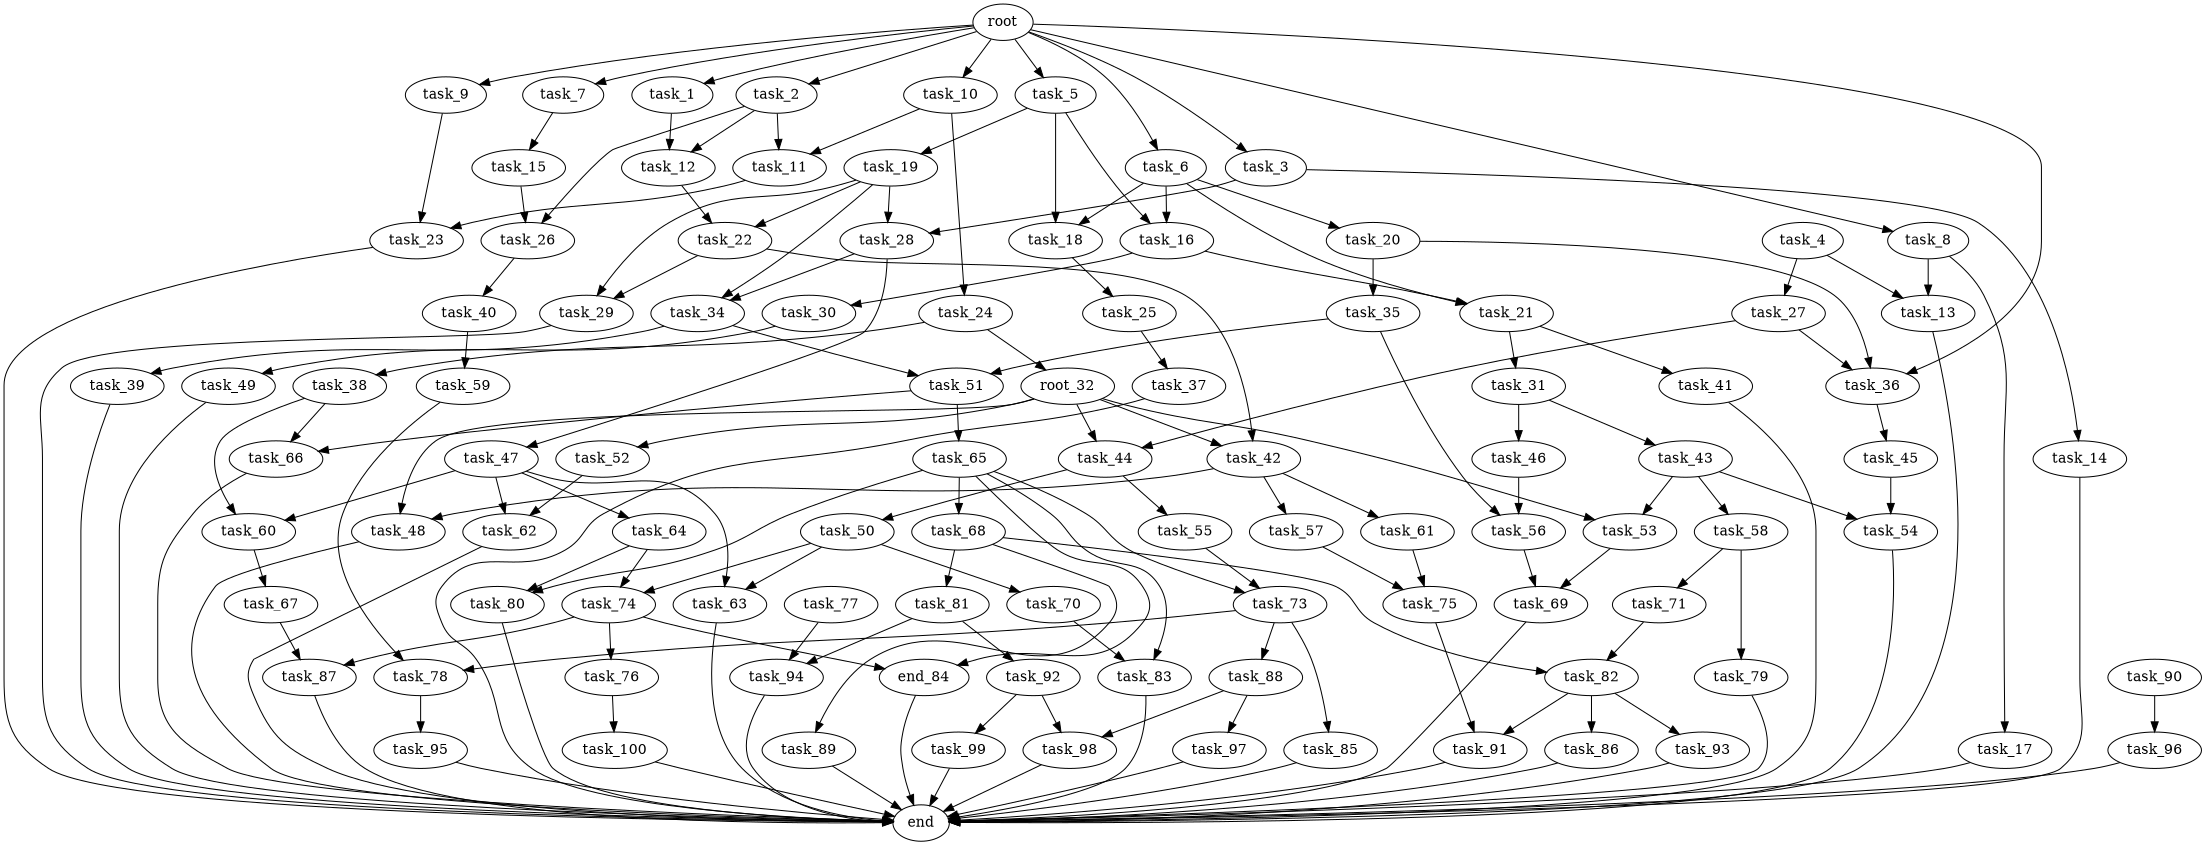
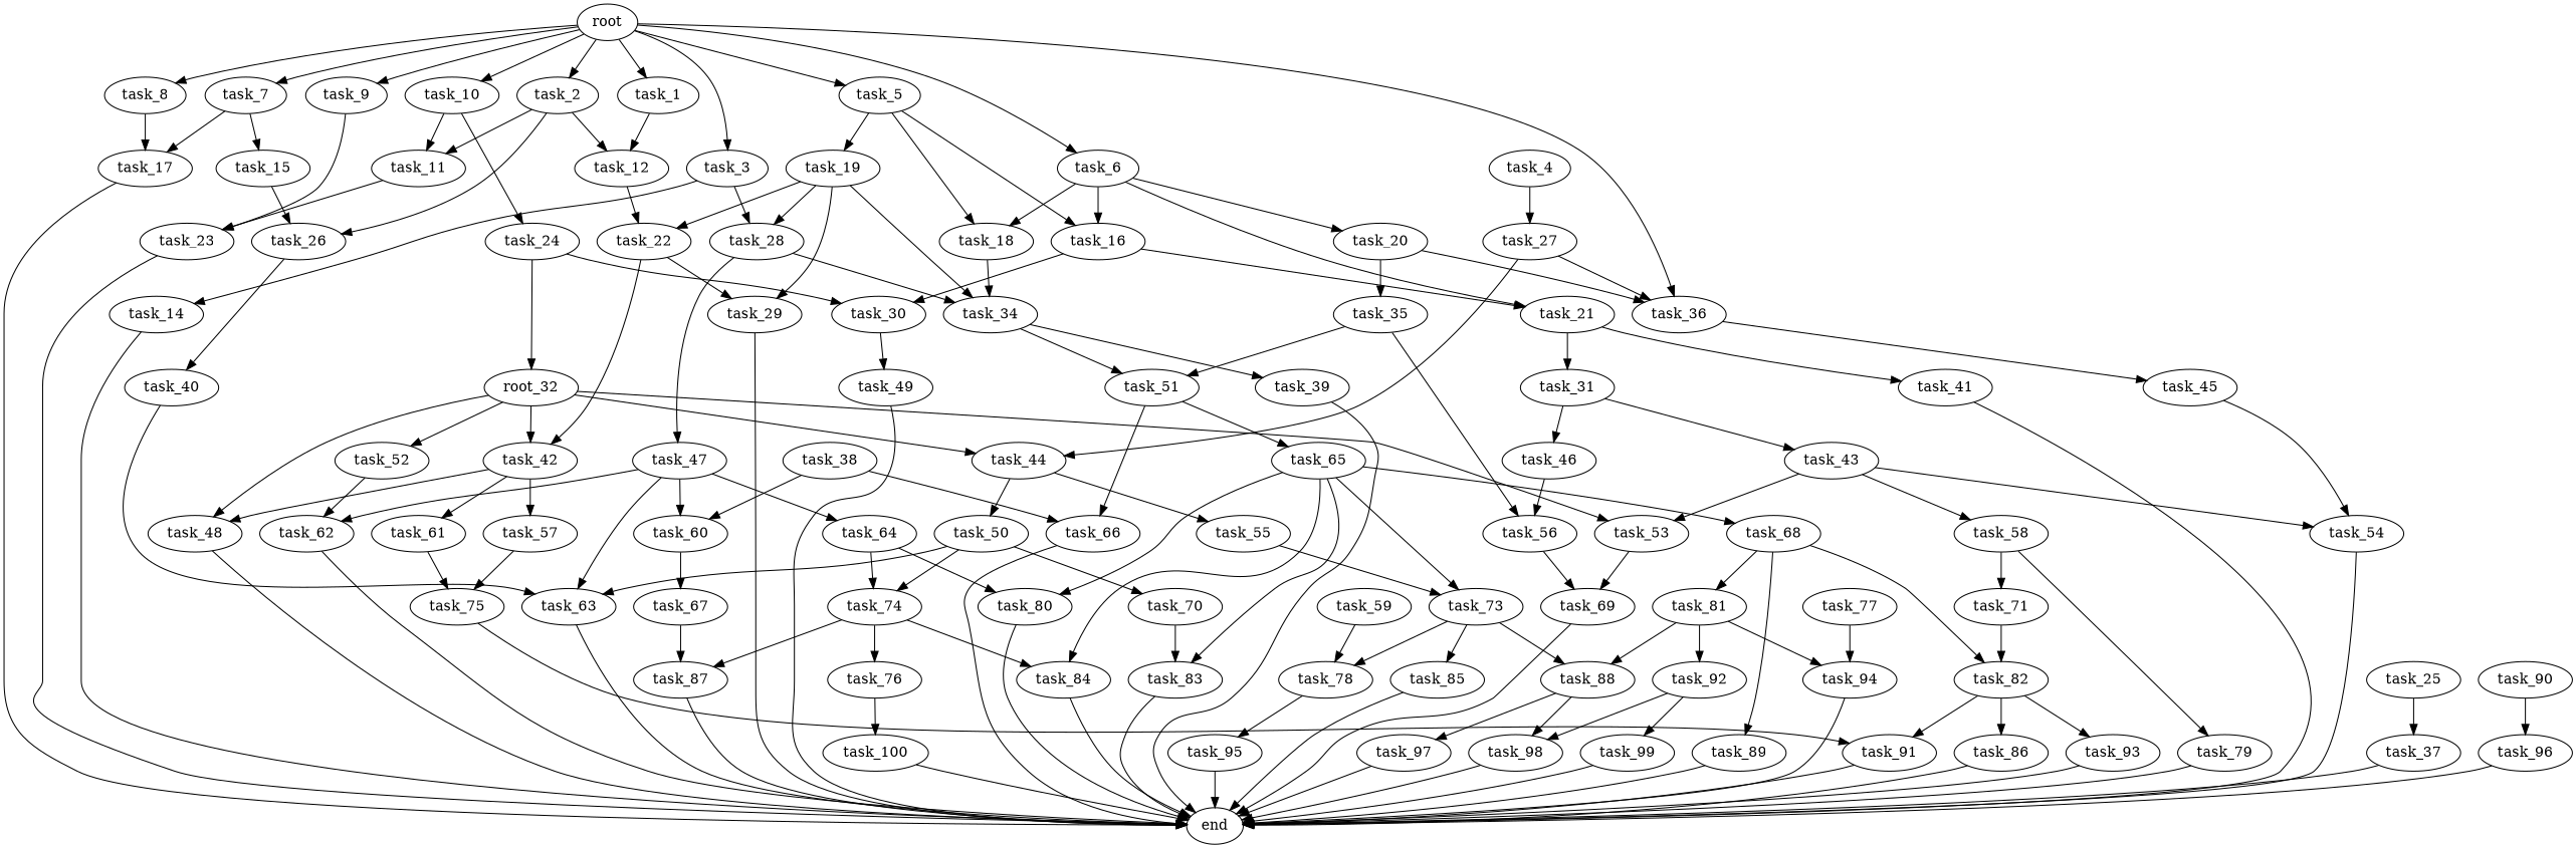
  digraph {
    task_75
    task_91
    end
    task_100
    task_92
    task_99
    task_98
    task_19
    task_22
    task_28
    task_29
    task_34
    task_42
    task_47
    task_51
    task_39
    task_68
    task_89
    task_81
    task_82
    task_88
    task_94
    task_93
    task_86
    task_71
    task_60
    task_67
    task_87
    task_73
    task_85
    task_78
    task_97
    task_77
    task_95
    task_50
    task_63
    task_74
    task_70
-   task_84 [label=end_84]
+   task_84
    task_76
    task_83
    task_31
    task_43
    task_46
    task_53
    task_54
    task_58
    task_56
    task_10
    task_11
    task_24
    task_23
    n53 [label=root_32]
    task_38
    task_49
    task_12
    task_79
    task_37
    task_61
    task_48
    task_57
    task_65
    task_66
    task_80
    root
    task_7
    task_2
    task_5
    task_8
    task_9
    task_1
    task_6
    task_3
    task_36
    task_17
    task_15
    task_26
    task_16
    task_18
-   task_13
    task_21
    task_20
    task_4
    task_27
    task_14
    task_69
    task_52
    task_44
    task_62
    task_55
    task_25
    task_96
    task_45
    task_30
    task_41
    task_40
    task_59
    task_64
    task_35
    task_90
    task_75 -> task_91
    task_91 -> end
    task_100 -> end
    task_92 -> task_99
    task_92 -> task_98
    task_99 -> end
    task_98 -> end
    task_19 -> task_22
    task_19 -> task_28
    task_19 -> task_29
    task_19 -> task_34
    task_22 -> task_29
    task_22 -> task_42
    task_28 -> task_34
    task_28 -> task_47
    task_29 -> end
    task_34 -> task_51
    task_34 -> task_39
    task_42 -> task_61
    task_42 -> task_48
    task_42 -> task_57
    task_47 -> task_60
    task_47 -> task_63
    task_47 -> task_62
    task_47 -> task_64
    task_51 -> task_65
    task_51 -> task_66
    task_39 -> end
    task_68 -> task_89
    task_68 -> task_81
    task_68 -> task_82
    task_89 -> end
    task_81 -> task_92
+   task_81 -> task_88
    task_81 -> task_94
    task_82 -> task_91
    task_82 -> task_93
    task_82 -> task_86
    task_88 -> task_98
    task_88 -> task_97
    task_94 -> end
    task_93 -> end
    task_86 -> end
    task_71 -> task_82
    task_60 -> task_67
    task_67 -> task_87
    task_87 -> end
    task_73 -> task_88
    task_73 -> task_85
    task_73 -> task_78
    task_85 -> end
    task_78 -> task_95
    task_97 -> end
    task_77 -> task_94
    task_95 -> end
    task_50 -> task_63
    task_50 -> task_74
    task_50 -> task_70
    task_63 -> end
    task_74 -> task_87
    task_74 -> task_84
    task_74 -> task_76
    task_70 -> task_83
    task_84 -> end
    task_76 -> task_100
    task_83 -> end
    task_31 -> task_43
    task_31 -> task_46
    task_43 -> task_53
    task_43 -> task_54
    task_43 -> task_58
    task_46 -> task_56
    task_53 -> task_69
    task_54 -> end
    task_58 -> task_71
    task_58 -> task_79
    task_56 -> task_69
    task_10 -> task_11
    task_10 -> task_24
    task_11 -> task_23
    task_24 -> n53
-   task_24 -> task_38
+   task_24 -> task_30
    task_23 -> end
    n53 -> task_42
    n53 -> task_53
    n53 -> task_48
    n53 -> task_52
    n53 -> task_44
    task_38 -> task_60
    task_38 -> task_66
    task_49 -> end
    task_12 -> task_22
    task_79 -> end
    task_37 -> end
    task_61 -> task_75
    task_48 -> end
    task_57 -> task_75
    task_65 -> task_68
    task_65 -> task_73
    task_65 -> task_84
    task_65 -> task_83
    task_65 -> task_80
    task_66 -> end
    task_80 -> end
    root -> task_10
    root -> task_7
    root -> task_2
    root -> task_5
    root -> task_8
    root -> task_9
    root -> task_1
    root -> task_6
    root -> task_3
    root -> task_36
+   task_7 -> task_17
    task_7 -> task_15
    task_2 -> task_11
    task_2 -> task_12
    task_2 -> task_26
    task_5 -> task_19
    task_5 -> task_16
    task_5 -> task_18
    task_8 -> task_17
-   task_8 -> task_13
    task_9 -> task_23
    task_1 -> task_12
    task_6 -> task_16
    task_6 -> task_18
    task_6 -> task_21
    task_6 -> task_20
    task_3 -> task_28
    task_3 -> task_14
    task_36 -> task_45
    task_17 -> end
    task_15 -> task_26
    task_26 -> task_40
    task_16 -> task_21
    task_16 -> task_30
-   task_18 -> task_25
-   task_13 -> end
+   task_18 -> task_34
    task_21 -> task_31
    task_21 -> task_41
    task_20 -> task_36
    task_20 -> task_35
-   task_4 -> task_13
    task_4 -> task_27
    task_27 -> task_36
    task_27 -> task_44
    task_14 -> end
    task_69 -> end
    task_52 -> task_62
    task_44 -> task_50
    task_44 -> task_55
    task_62 -> end
    task_55 -> task_73
    task_25 -> task_37
    task_96 -> end
    task_45 -> task_54
    task_30 -> task_49
    task_41 -> end
-   task_40 -> task_59
+   task_40 -> task_63
    task_59 -> task_78
    task_64 -> task_74
    task_64 -> task_80
    task_35 -> task_51
    task_35 -> task_56
    task_90 -> task_96
  }
